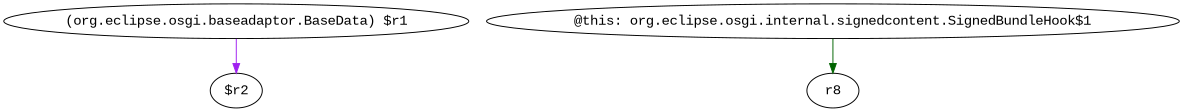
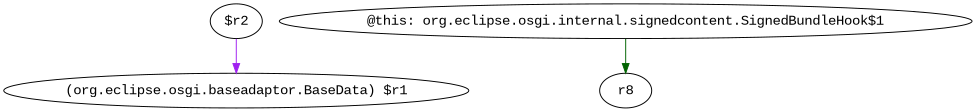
  digraph {
    fontname="Liberation Mono"
    node [fontname="Liberation Mono"]
    edge [fontname="Liberation Mono"]
    n1 [label="(org.eclipse.osgi.baseadaptor.BaseData) $r1"]
    n2 [label="$r2"]
    n3 [label="@this: org.eclipse.osgi.internal.signedcontent.SignedBundleHook$1"]
    n4 [label=r8]
-   n1 -> n2 [color=purple]
+   n2 -> n1 [color=purple]
    n3 -> n4 [color=darkgreen]
  }
